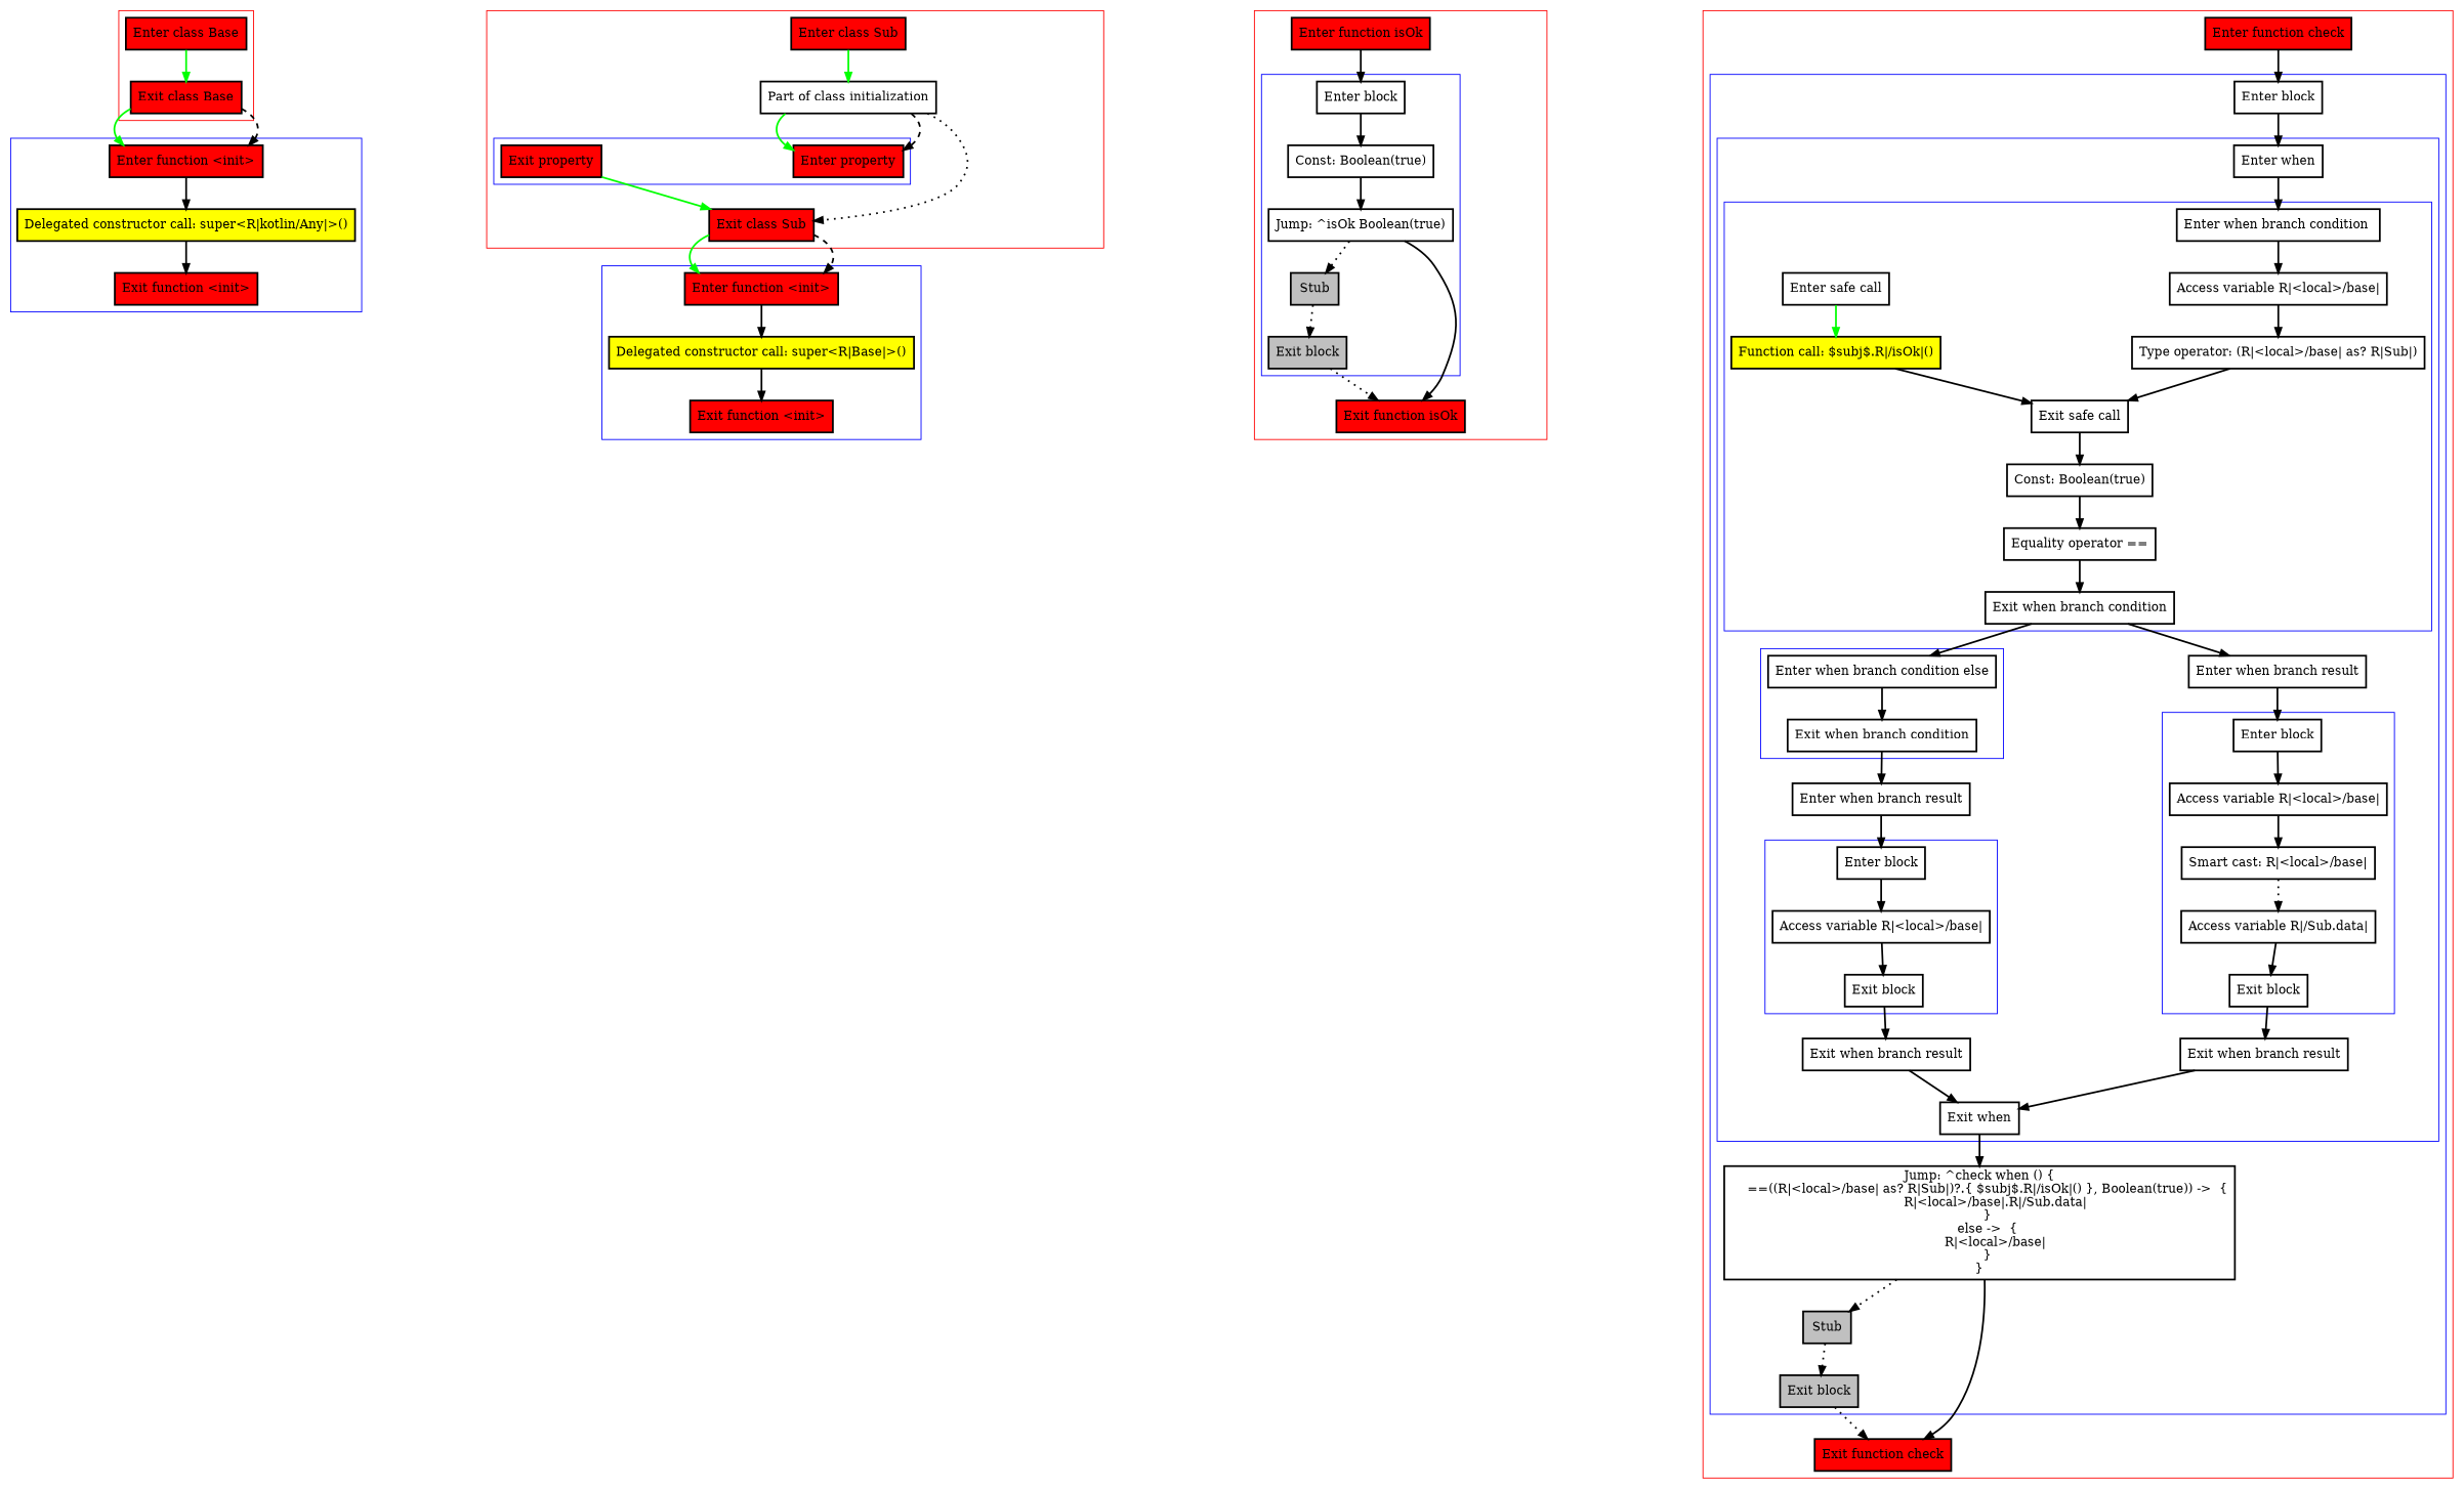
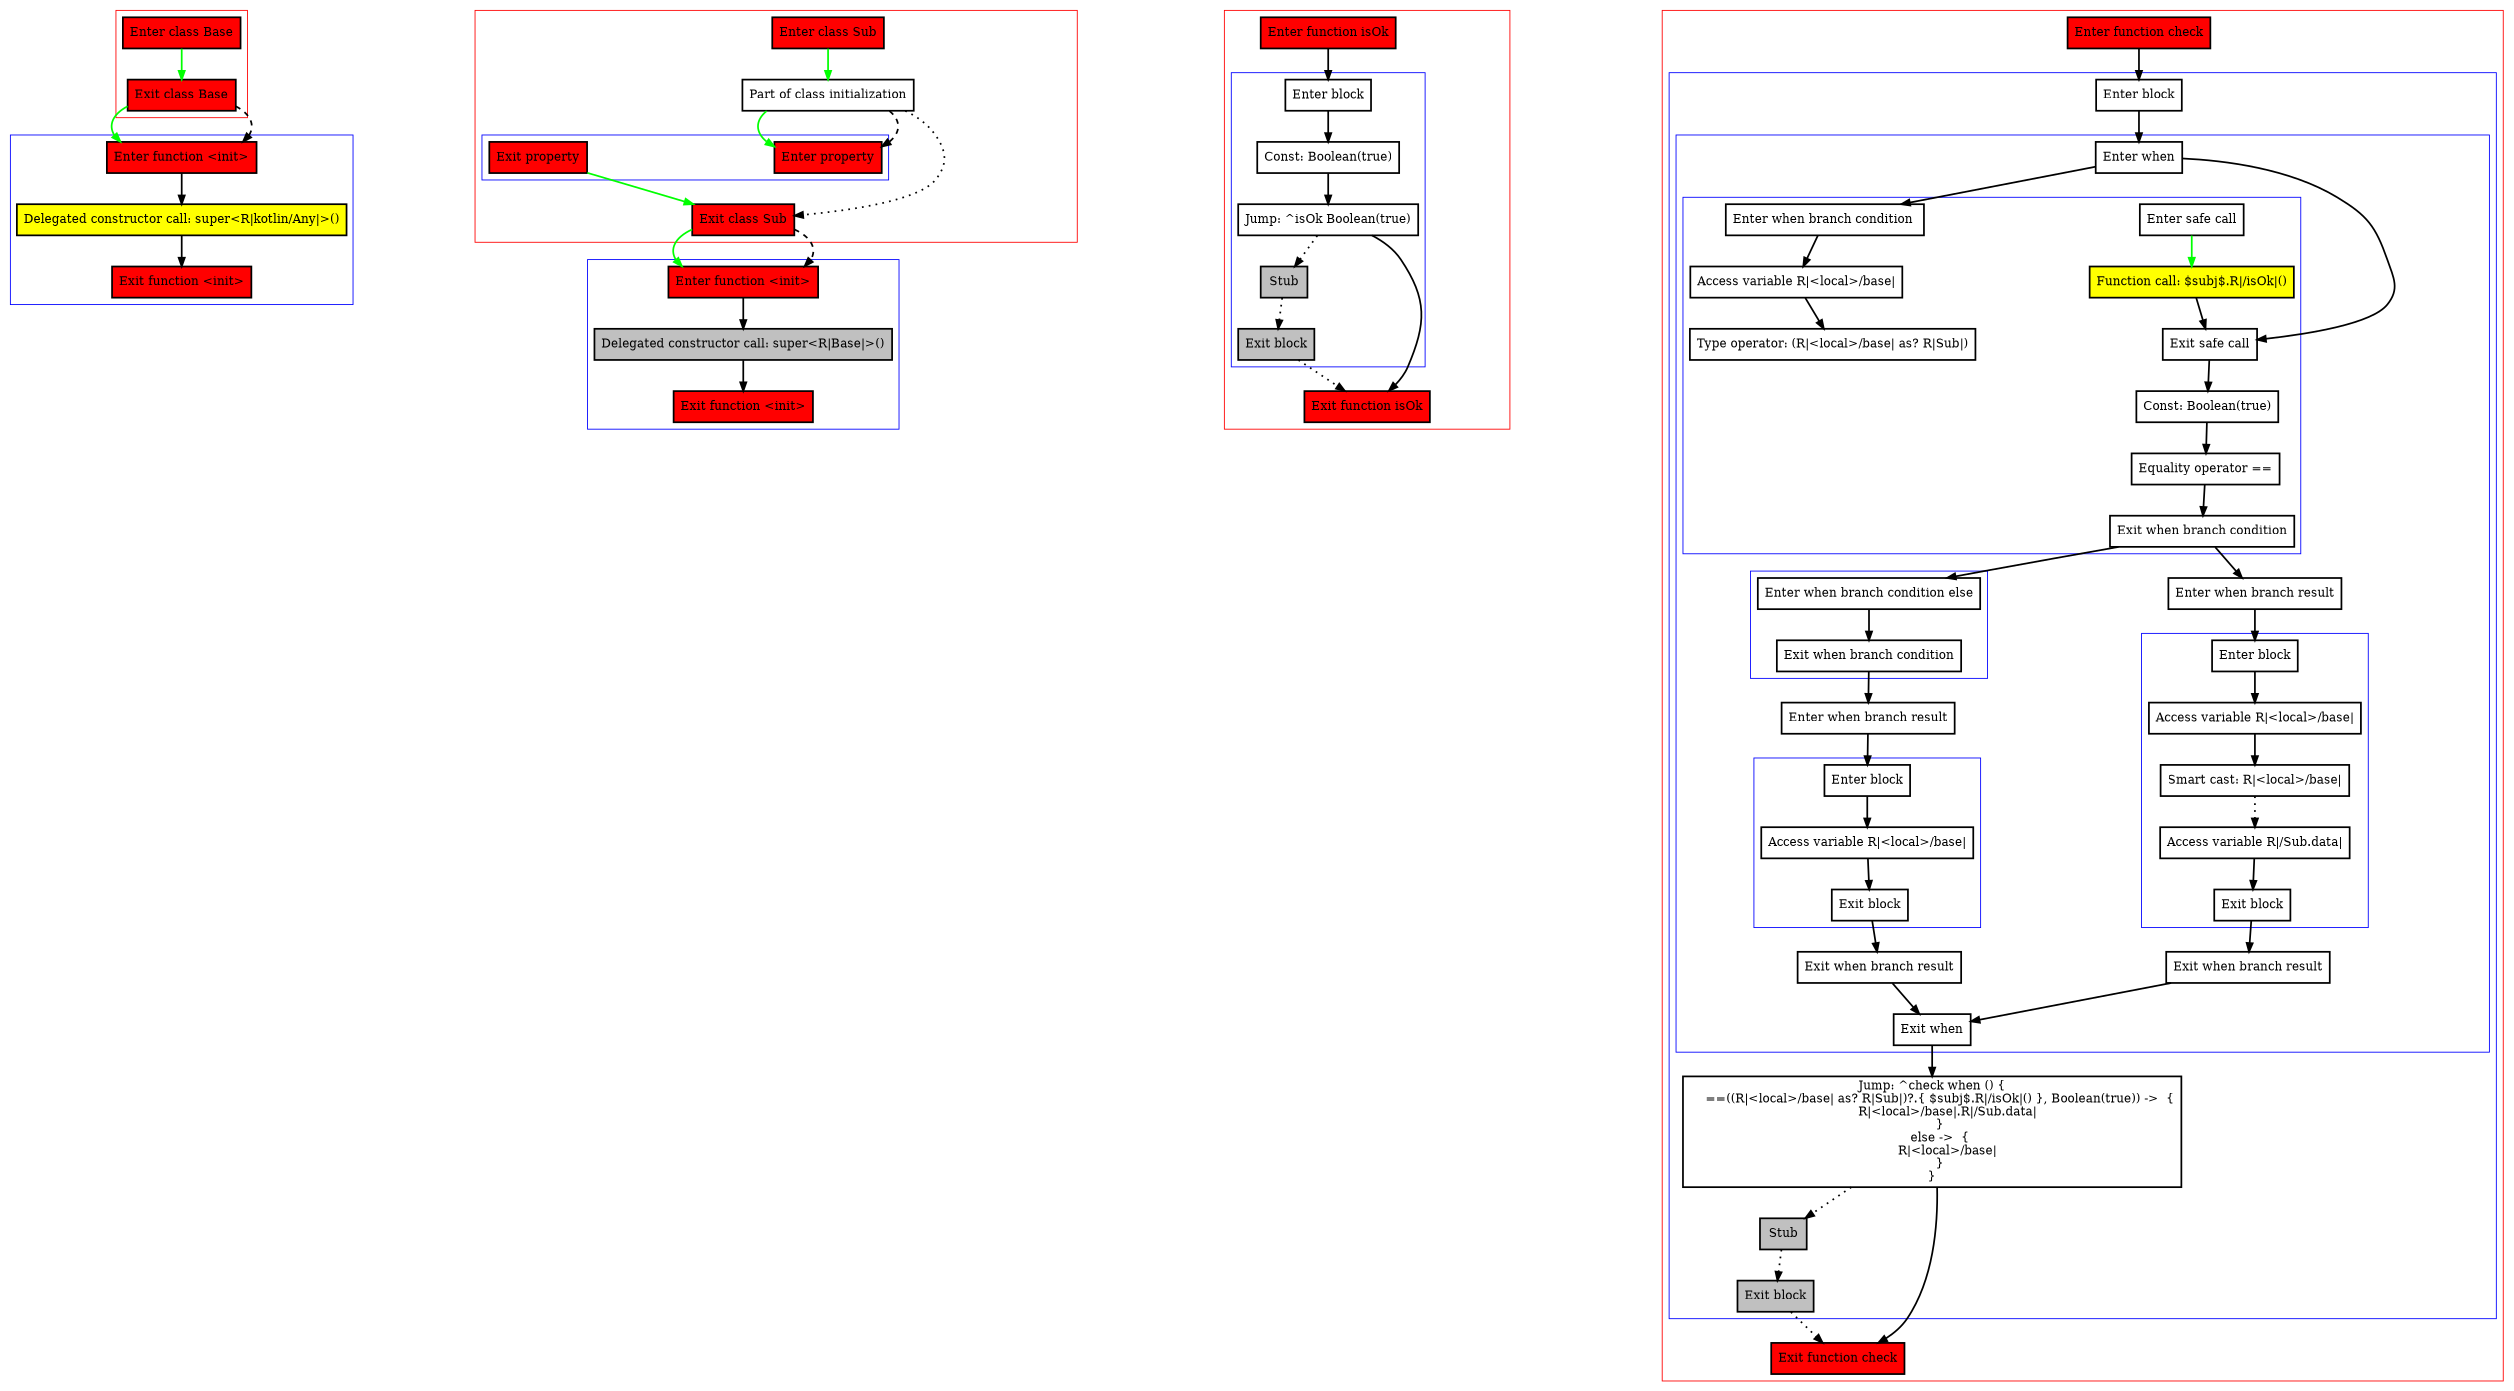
  digraph {
    nodesep=3
    node [penwidth=2 shape=box]
    edge [penwidth=2]
    n1 [fillcolor=red label="Enter class Base" style=filled]
    n2 [fillcolor=red label="Exit class Base" style=filled]
    n3 [fillcolor=red label="Enter function <init>" style=filled]
    n4 [fillcolor=yellow label="Delegated constructor call: super<R|kotlin/Any|>()" style=filled]
    n5 [fillcolor=red label="Exit function <init>" style=filled]
    n6 [fillcolor=red label="Enter property" style=filled]
    n7 [fillcolor=red label="Exit property" style=filled]
    n8 [fillcolor=red label="Enter class Sub" style=filled]
    n9 [label="Part of class initialization"]
    n10 [fillcolor=red label="Exit class Sub" style=filled]
    n11 [fillcolor=red label="Enter function <init>" style=filled]
-   n12 [fillcolor=yellow label="Delegated constructor call: super<R|Base|>()" style=filled]
+   n12 [fillcolor=gray label="Delegated constructor call: super<R|Base|>()" style=filled]
    n13 [fillcolor=red label="Exit function <init>" style=filled]
    n14 [label="Enter block"]
    n15 [label="Const: Boolean(true)"]
    n16 [label="Jump: ^isOk Boolean(true)"]
    n17 [fillcolor=gray label=Stub style=filled]
    n18 [fillcolor=gray label="Exit block" style=filled]
    n19 [fillcolor=red label="Enter function isOk" style=filled]
    n20 [fillcolor=red label="Exit function isOk" style=filled]
    n21 [label="Enter when branch condition "]
    n22 [label="Access variable R|<local>/base|"]
    n23 [label="Type operator: (R|<local>/base| as? R|Sub|)"]
    n24 [label="Enter safe call"]
    n25 [fillcolor=yellow label="Function call: $subj$.R|/isOk|()" style=filled]
    n26 [label="Exit safe call"]
    n27 [label="Const: Boolean(true)"]
    n28 [label="Equality operator =="]
    n29 [label="Exit when branch condition"]
    n30 [label="Enter when branch condition else"]
    n31 [label="Exit when branch condition"]
    n32 [label="Enter block"]
    n33 [label="Access variable R|<local>/base|"]
    n34 [label="Exit block"]
    n35 [label="Enter block"]
    n36 [label="Access variable R|<local>/base|"]
    n37 [label="Smart cast: R|<local>/base|"]
    n38 [label="Access variable R|/Sub.data|"]
    n39 [label="Exit block"]
    n40 [label="Enter when"]
    n41 [label="Enter when branch result"]
    n42 [label="Exit when branch result"]
    n43 [label="Enter when branch result"]
    n44 [label="Exit when branch result"]
    n45 [label="Exit when"]
    n46 [label="Enter block"]
    n47 [label="Jump: ^check when () {\n    ==((R|<local>/base| as? R|Sub|)?.{ $subj$.R|/isOk|() }, Boolean(true)) ->  {\n        R|<local>/base|.R|/Sub.data|\n    }\n    else ->  {\n        R|<local>/base|\n    }\n}\n"]
    n48 [fillcolor=gray label=Stub style=filled]
    n49 [fillcolor=gray label="Exit block" style=filled]
    n50 [fillcolor=red label="Enter function check" style=filled]
    n51 [fillcolor=red label="Exit function check" style=filled]
    subgraph cluster_1 {
      color=red
      n1
      n2
    }
    subgraph cluster_2 {
      color=blue
      n3
      n4
      n5
    }
    subgraph cluster_3 {
      color=red
      n8
      n9
      n10
      subgraph cluster_4 {
        color=blue
        n6
        n7
      }
    }
    subgraph cluster_5 {
      color=blue
      n11
      n12
      n13
    }
    subgraph cluster_6 {
      color=red
      n19
      n20
      subgraph cluster_7 {
        color=blue
        n14
        n15
        n16
        n17
        n18
      }
    }
    subgraph cluster_8 {
      color=red
      n50
      n51
      subgraph cluster_9 {
        color=blue
        n46
        n47
        n48
        n49
        subgraph cluster_10 {
          color=blue
          n40
          n41
          n42
          n43
          n44
          n45
          subgraph cluster_11 {
            color=blue
            n21
            n22
            n23
            n24
            n25
            n26
            n27
            n28
            n29
          }
          subgraph cluster_12 {
            color=blue
            n30
            n31
          }
          subgraph cluster_13 {
            color=blue
            n32
            n33
            n34
          }
          subgraph cluster_14 {
            color=blue
            n35
            n36
            n37
            n38
            n39
          }
        }
      }
    }
    n1 -> n2 [color=green]
    n2 -> n3 [color=green]
    n2 -> n3 [style=dashed]
    n3 -> n4
    n4 -> n5
    n7 -> n10 [color=green]
    n8 -> n9 [color=green]
    n9 -> n6 [color=green]
    n9 -> n6 [style=dashed]
    n9 -> n10 [style=dotted]
    n10 -> n11 [color=green]
    n10 -> n11 [style=dashed]
    n11 -> n12
    n12 -> n13
    n14 -> n15
    n15 -> n16
    n16 -> n17 [style=dotted]
    n16 -> n20
    n17 -> n18 [style=dotted]
    n18 -> n20 [style=dotted]
    n19 -> n14
    n21 -> n22
    n22 -> n23
-   n23 -> n26
+   n40 -> n26
    n24 -> n25 [color=green]
    n25 -> n26
    n26 -> n27
    n27 -> n28
    n28 -> n29
    n29 -> n30
    n29 -> n43
    n30 -> n31
    n31 -> n41
    n32 -> n33
    n33 -> n34
    n34 -> n42
    n35 -> n36
    n36 -> n37
    n37 -> n38 [style=dotted]
    n38 -> n39
    n39 -> n44
    n40 -> n21
    n41 -> n32
    n42 -> n45
    n43 -> n35
    n44 -> n45
    n45 -> n47
    n46 -> n40
    n47 -> n48 [style=dotted]
    n47 -> n51
    n48 -> n49 [style=dotted]
    n49 -> n51 [style=dotted]
    n50 -> n46
  }
